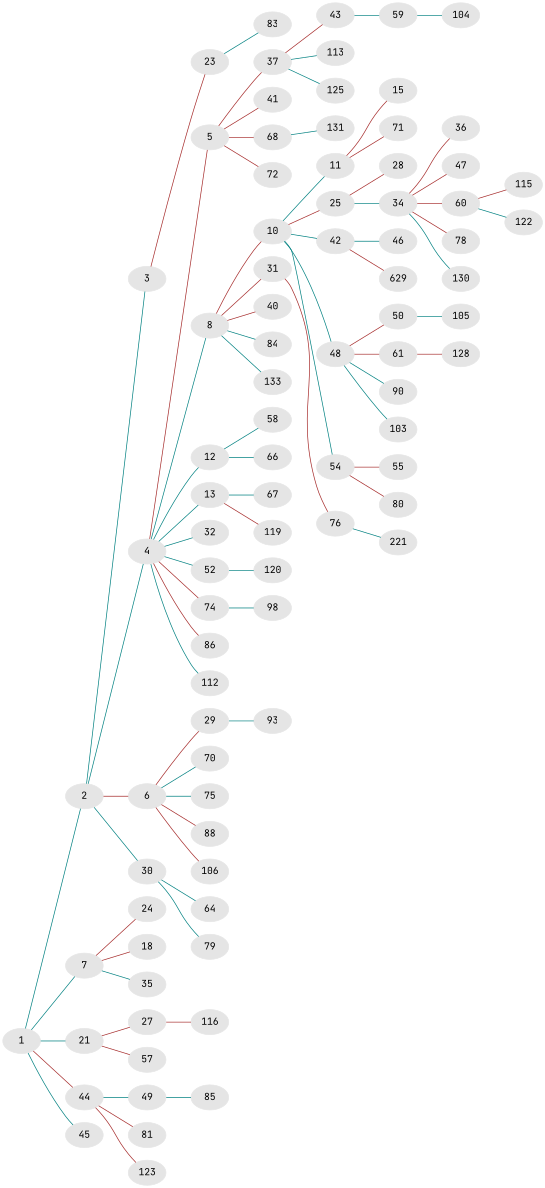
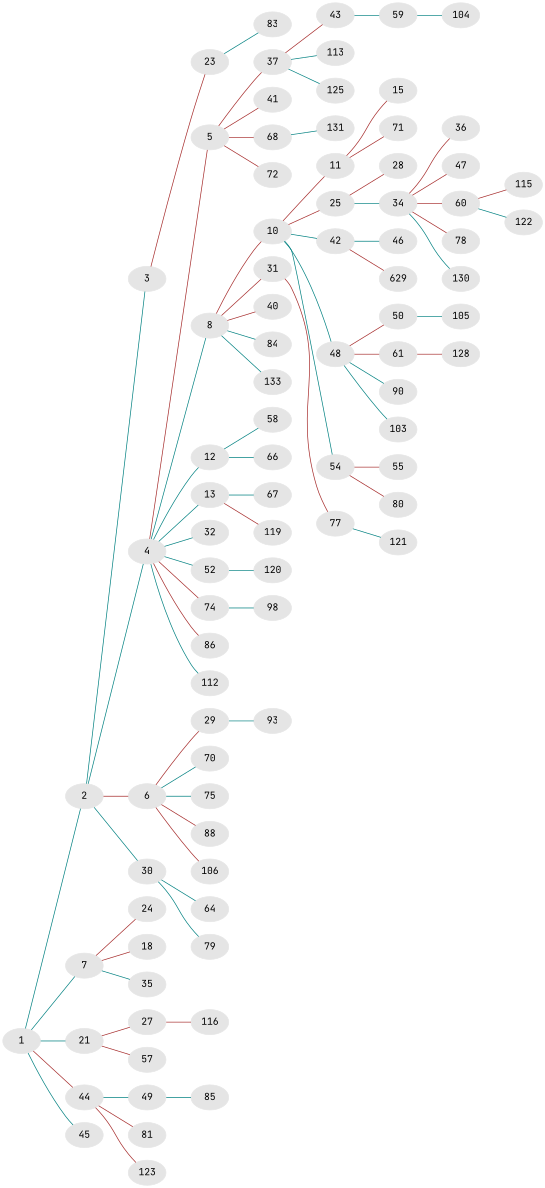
  graph {
    fontname="JetBrains Mono"
    rankdir=LR
    node [color=gray90 fontname="JetBrains Mono" style=filled]
    edge [color=teal fontname="JetBrains Mono"]
    1 [super="+87"]
    2
    7 [super="+14"]
    21 [super="+39"]
    44 [super="+96"]
    45
    3 [super="+22"]
    4 [super="+82"]
    6 [super="+20"]
    30 [super="+65"]
    24
    18 [super="+126"]
    35
    27
    57
    49
    81
    123
    23 [super="+33"]
    5 [super="+16"]
    8 [super="+73"]
    12 [super="+17"]
    13 [super="+107"]
    32 [super="+102"]
    52 [super="+59"]
    74
    86
    112 [super="+114"]
    29
    70
    75
    88 [super="+132"]
    106
    64
    79 [super="+111"]
    83
    37 [super="+109"]
    41 [super="+56"]
    68 [super="+99"]
    72 [super="+95"]
    10 [super="+19"]
    31 [super="+69"]
    40 [super="+51"]
    84
    133
    58
    66
    67 [super="+89"]
    119
    120
    98
    43
    113 [super="+124"]
    125
    131
    93
    11 [super="+110"]
    25 [super="+26"]
    42
    48 [super="+100"]
    54
-   76 [super="+108"]
+   76 [super="+108" label=77]
    15 [super="+127"]
    71 [super="+101"]
    28
    34 [super="+38"]
    46
    n68 [label=629]
    50
    61 [super="+77"]
    90 [super="+92"]
    103
    55 [super="+94"]
    80
    116 [super="+118"]
    36 [super="+62"]
    47
    60 [super="+63"]
    78
    130
-   121 [label=221]
+   121
    115
    122
    n84 [label=59 super="+91"]
    104
    85
    105 [super="+117"]
    128
    1 -- 2
    1 -- 7
    1 -- 21
    1 -- 44 [color=brown]
    1 -- 45
    2 -- 3
    2 -- 4
    2 -- 6 [color=brown]
    2 -- 30
    7 -- 24 [color=brown]
    7 -- 18 [color=brown]
    7 -- 35
    21 -- 27 [color=brown]
    21 -- 57 [color=brown]
    44 -- 49
    44 -- 81 [color=brown]
    44 -- 123 [color=brown]
    3 -- 23 [color=brown]
    4 -- 5 [color=brown]
    4 -- 8
    4 -- 12
    4 -- 13
    4 -- 32
    4 -- 52
    4 -- 74 [color=brown]
    4 -- 86 [color=brown]
    4 -- 112
    6 -- 29 [color=brown]
    6 -- 70
    6 -- 75
    6 -- 88 [color=brown]
    6 -- 106 [color=brown]
    30 -- 64
    30 -- 79
    27 -- 116 [color=brown]
    49 -- 85
    23 -- 83
    5 -- 37 [color=brown]
    5 -- 41 [color=brown]
    5 -- 68 [color=brown]
    5 -- 72 [color=brown]
    8 -- 10 [color=brown]
    8 -- 31 [color=brown]
    8 -- 40 [color=brown]
    8 -- 84
    8 -- 133
    12 -- 58
    12 -- 66
    13 -- 67
    13 -- 119 [color=brown]
    52 -- 120
    74 -- 98
    29 -- 93
    37 -- 43 [color=brown]
    37 -- 113
    37 -- 125
    68 -- 131
-   10 -- 11
+   10 -- 11 [color=brown]
    10 -- 25 [color=brown]
    10 -- 42
    10 -- 48
    10 -- 54
    31 -- 76 [color=brown]
    43 -- n84
    11 -- 15 [color=brown]
    11 -- 71 [color=brown]
    25 -- 28 [color=brown]
    25 -- 34
    42 -- 46
    42 -- n68 [color=brown]
    48 -- 50 [color=brown]
    48 -- 61 [color=brown]
    48 -- 90
    48 -- 103
    54 -- 55 [color=brown]
    54 -- 80 [color=brown]
    76 -- 121
    34 -- 36 [color=brown]
    34 -- 47 [color=brown]
    34 -- 60 [color=brown]
    34 -- 78 [color=brown]
    34 -- 130
    50 -- 105
    61 -- 128 [color=brown]
    60 -- 115 [color=brown]
    60 -- 122
    n84 -- 104
  }
